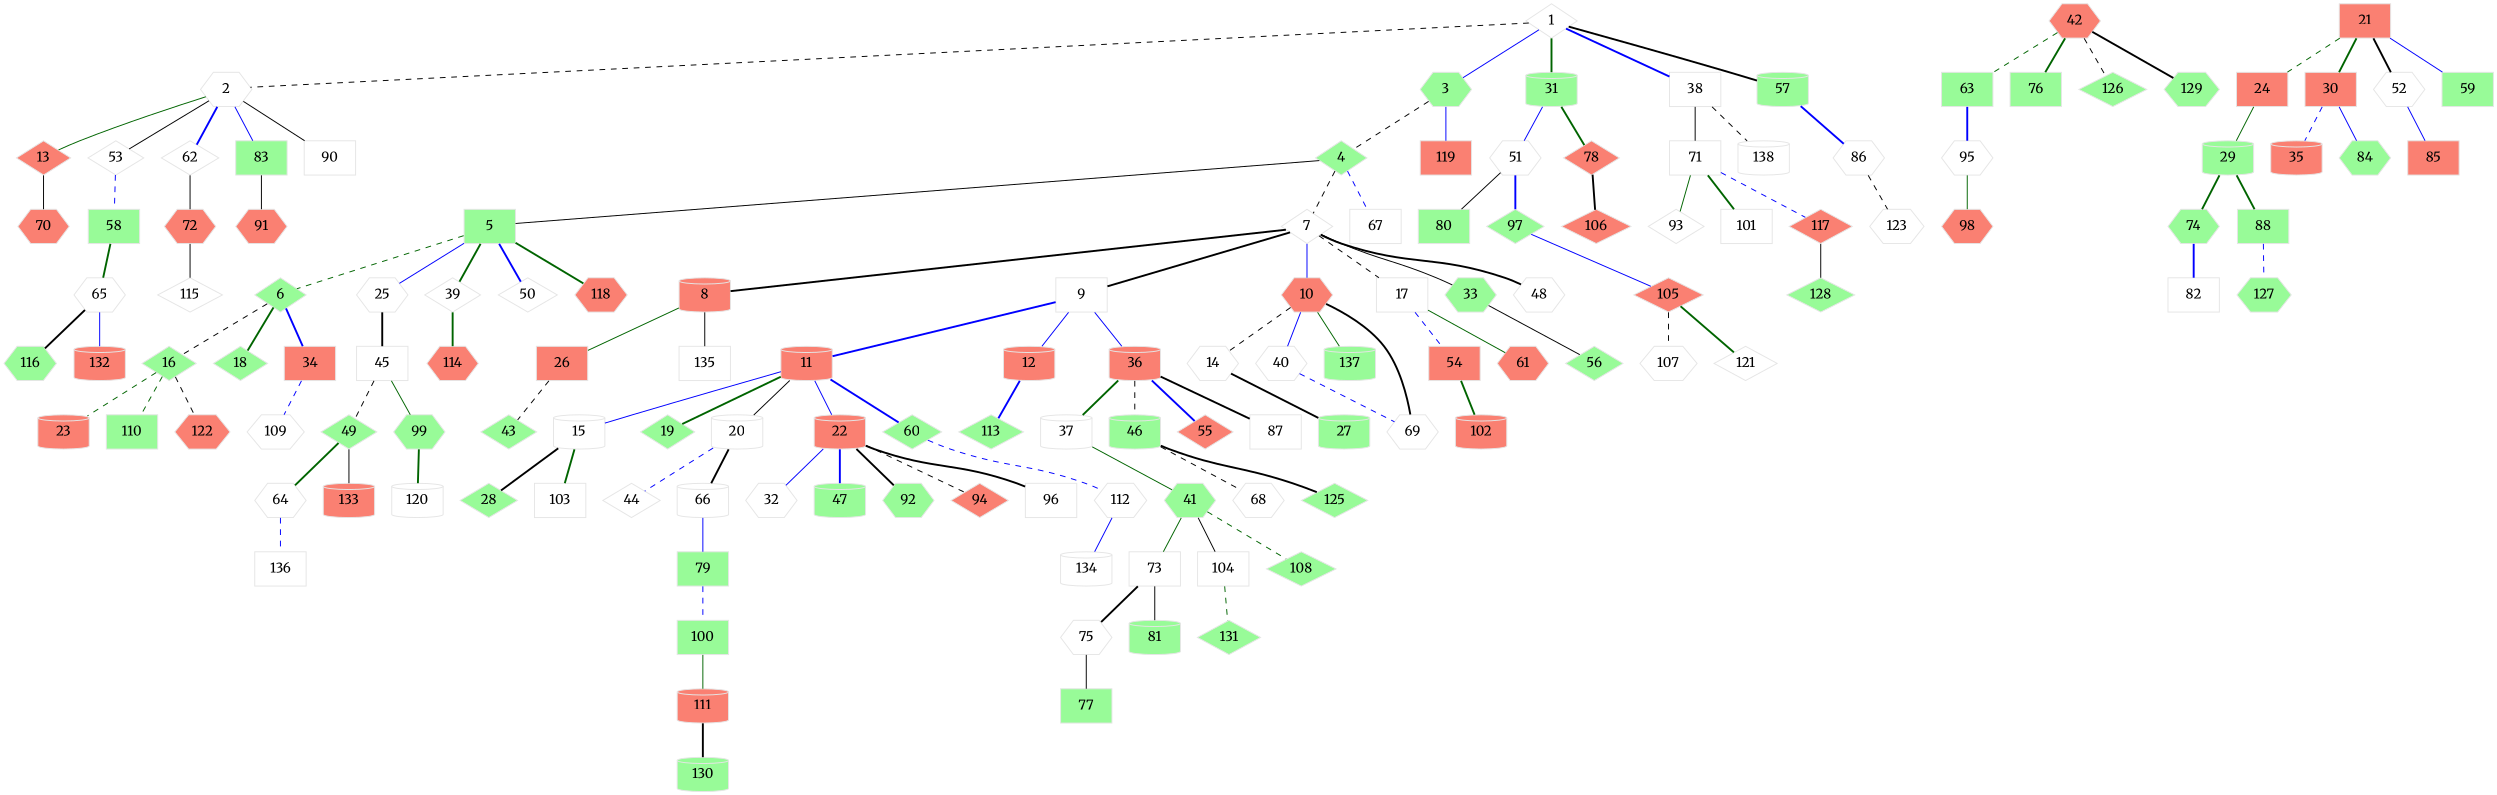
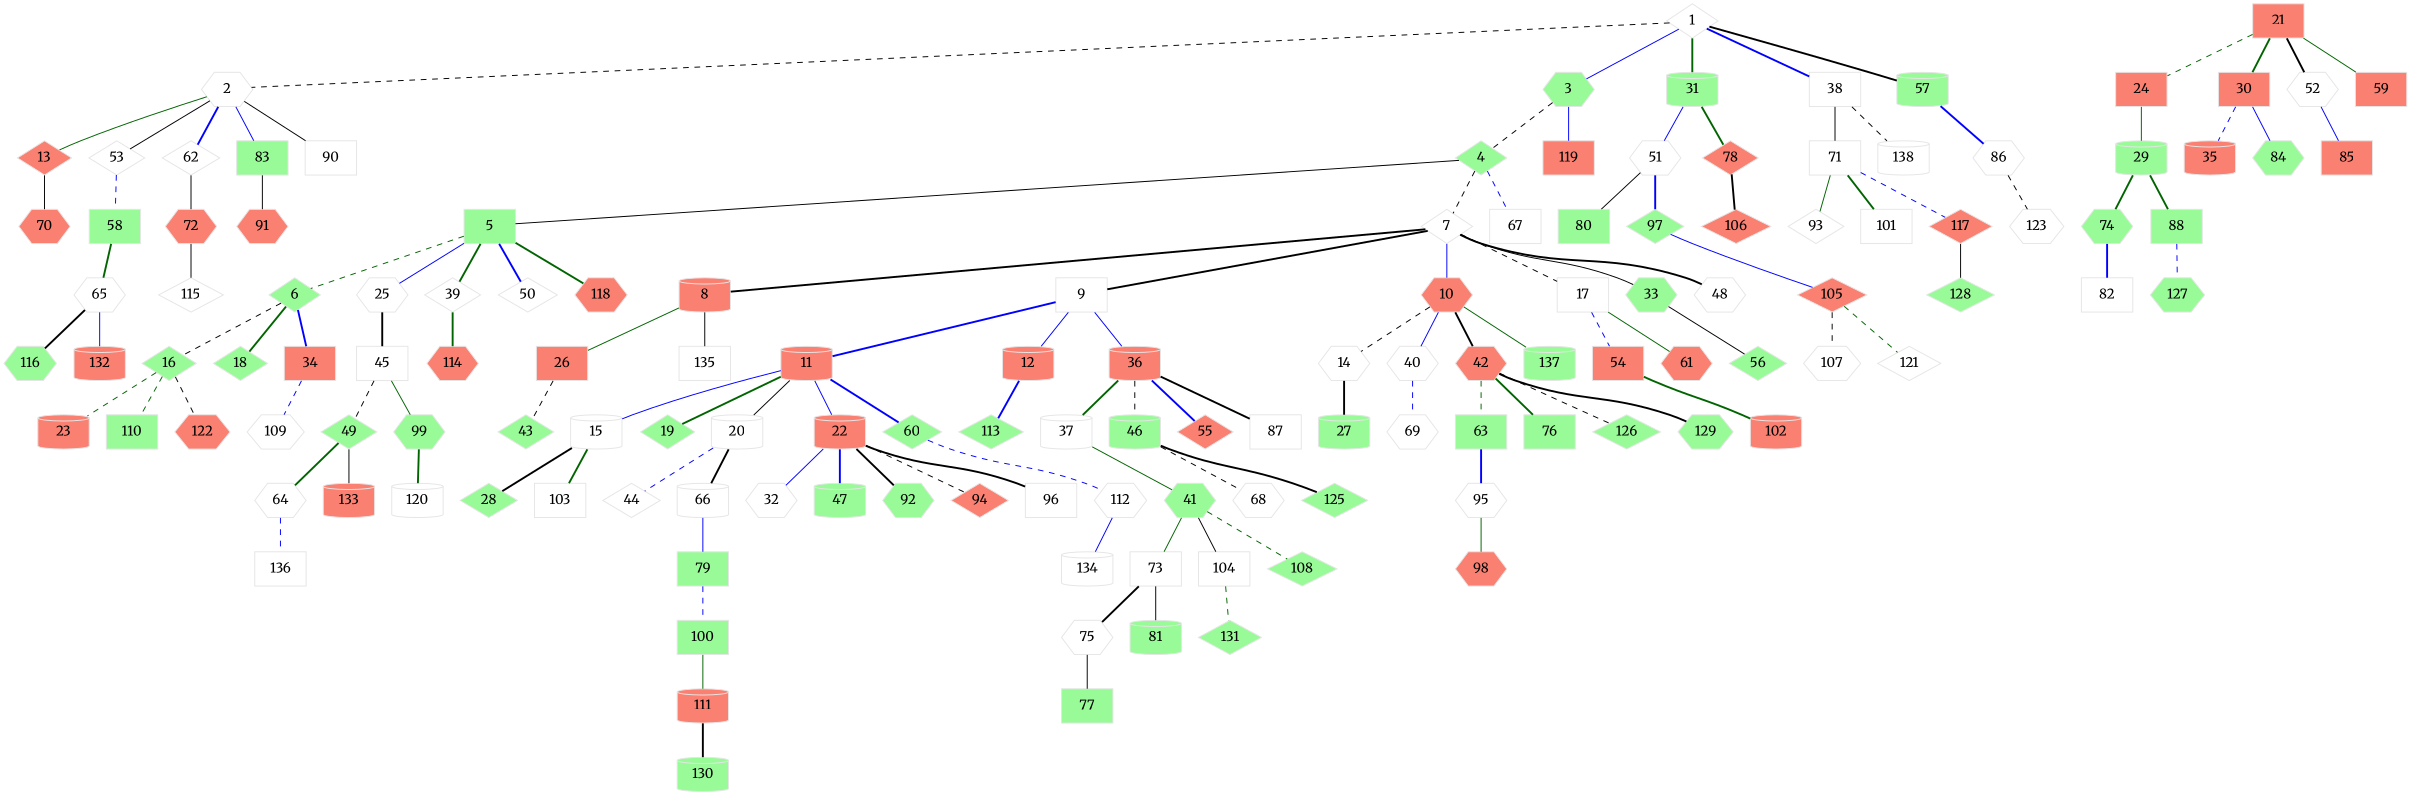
  graph {
    fontname=Merriweather
    node [color=gray90 fillcolor=white fontname=Merriweather shape=hexagon style=filled]
    edge [color=black fontname=Merriweather style=bold]
    1 [shape=diamond]
    2
    3 [fillcolor=palegreen]
    31 [fillcolor=palegreen shape=cylinder]
    38 [shape=box]
    57 [fillcolor=palegreen shape=cylinder]
    13 [fillcolor=salmon shape=diamond]
    53 [shape=diamond]
    62 [shape=diamond]
    83 [fillcolor=palegreen shape=box]
    90 [shape=box]
    4 [fillcolor=palegreen shape=diamond]
    119 [fillcolor=salmon shape=box]
    51
    78 [fillcolor=salmon shape=diamond]
    71 [shape=box]
    138 [shape=cylinder]
    86
    70 [fillcolor=salmon]
    58 [fillcolor=palegreen shape=box]
    72 [fillcolor=salmon]
    91 [fillcolor=salmon]
    5 [fillcolor=palegreen shape=box]
    7 [shape=diamond]
    67 [shape=box]
    6 [fillcolor=palegreen shape=diamond]
    25
    39 [shape=diamond]
    50 [shape=diamond]
    118 [fillcolor=salmon]
    8 [fillcolor=salmon shape=cylinder]
    9 [shape=box]
    10 [fillcolor=salmon]
    17 [shape=box]
    33 [fillcolor=palegreen]
    48
    16 [fillcolor=palegreen shape=diamond]
    18 [fillcolor=palegreen shape=diamond]
    34 [fillcolor=salmon shape=box]
    45 [shape=box]
    114 [fillcolor=salmon]
    23 [fillcolor=salmon shape=cylinder]
    110 [fillcolor=palegreen shape=box]
    122 [fillcolor=salmon]
    109
    26 [fillcolor=salmon shape=box]
    135 [shape=box]
    11 [fillcolor=salmon shape=cylinder]
    12 [fillcolor=salmon shape=cylinder]
    36 [fillcolor=salmon shape=cylinder]
    14
    40
    42 [fillcolor=salmon]
    137 [fillcolor=palegreen shape=cylinder]
    54 [fillcolor=salmon shape=box]
    61 [fillcolor=salmon]
    56 [fillcolor=palegreen shape=diamond]
    43 [fillcolor=palegreen shape=diamond]
    15 [shape=cylinder]
    19 [fillcolor=palegreen shape=diamond]
    20 [shape=cylinder]
    22 [fillcolor=salmon shape=cylinder]
    60 [fillcolor=palegreen shape=diamond]
    113 [fillcolor=palegreen shape=diamond]
    37 [shape=cylinder]
    46 [fillcolor=palegreen shape=cylinder]
    55 [fillcolor=salmon shape=diamond]
    87 [shape=box]
    27 [fillcolor=palegreen shape=cylinder]
    69
    63 [fillcolor=palegreen shape=box]
    76 [fillcolor=palegreen shape=box]
    126 [fillcolor=palegreen shape=diamond]
    129 [fillcolor=palegreen]
    28 [fillcolor=palegreen shape=diamond]
    103 [shape=box]
    44 [shape=diamond]
    66 [shape=cylinder]
    32
    47 [fillcolor=palegreen shape=cylinder]
    92 [fillcolor=palegreen]
    94 [fillcolor=salmon shape=diamond]
    96 [shape=box]
    112
    102 [fillcolor=salmon shape=cylinder]
    21 [fillcolor=salmon shape=box]
    24 [fillcolor=salmon shape=box]
    30 [fillcolor=salmon shape=box]
    52
-   59 [fillcolor=palegreen shape=box]
+   59 [fillcolor=salmon shape=box]
    79 [fillcolor=palegreen shape=box]
    29 [fillcolor=palegreen shape=cylinder]
    35 [fillcolor=salmon shape=cylinder]
    84 [fillcolor=palegreen]
    85 [fillcolor=salmon shape=box]
    74 [fillcolor=palegreen]
    88 [fillcolor=palegreen shape=box]
    49 [fillcolor=palegreen shape=diamond]
    99 [fillcolor=palegreen]
    82 [shape=box]
    127 [fillcolor=palegreen]
    80 [fillcolor=palegreen shape=box]
    97 [fillcolor=palegreen shape=diamond]
    106 [fillcolor=salmon shape=diamond]
    41 [fillcolor=palegreen]
    68
    125 [fillcolor=palegreen shape=diamond]
    73 [shape=box]
    104 [shape=box]
    108 [fillcolor=palegreen shape=diamond]
    93 [shape=diamond]
    101 [shape=box]
    117 [fillcolor=salmon shape=diamond]
    75
    81 [fillcolor=palegreen shape=cylinder]
    131 [fillcolor=palegreen shape=diamond]
    95
    64
    133 [fillcolor=salmon shape=cylinder]
    120 [shape=cylinder]
    136 [shape=box]
    105 [fillcolor=salmon shape=diamond]
    65
    123
    116 [fillcolor=palegreen]
    132 [fillcolor=salmon shape=cylinder]
    134 [shape=cylinder]
    115 [shape=diamond]
    98 [fillcolor=salmon]
    100 [fillcolor=palegreen shape=box]
    128 [fillcolor=palegreen shape=diamond]
    77 [fillcolor=palegreen shape=box]
    111 [fillcolor=salmon shape=cylinder]
    107
    121 [shape=diamond]
    130 [fillcolor=palegreen shape=cylinder]
    1 -- 2 [style=dashed]
    1 -- 3 [color=blue style=solid]
    1 -- 31 [color=darkgreen]
    1 -- 38 [color=blue]
    1 -- 57
    2 -- 13 [color=darkgreen style=solid]
    2 -- 53 [style=solid]
    2 -- 62 [color=blue]
    2 -- 83 [color=blue style=solid]
    2 -- 90 [style=solid]
    3 -- 4 [style=dashed]
    3 -- 119 [color=blue style=solid]
    31 -- 51 [color=blue style=solid]
    31 -- 78 [color=darkgreen]
    38 -- 71 [style=solid]
    38 -- 138 [style=dashed]
    57 -- 86 [color=blue]
    13 -- 70 [style=solid]
    53 -- 58 [color=blue style=dashed]
    62 -- 72 [style=solid]
    83 -- 91 [style=solid]
    4 -- 5 [style=solid]
    4 -- 7 [style=dashed]
    4 -- 67 [color=blue style=dashed]
    51 -- 80 [style=solid]
    51 -- 97 [color=blue]
    78 -- 106
    71 -- 93 [color=darkgreen style=solid]
    71 -- 101 [color=darkgreen]
    71 -- 117 [color=blue style=dashed]
    86 -- 123 [style=dashed]
    58 -- 65 [color=darkgreen]
    72 -- 115 [style=solid]
    5 -- 6 [color=darkgreen style=dashed]
    5 -- 25 [color=blue style=solid]
    5 -- 39 [color=darkgreen]
    5 -- 50 [color=blue]
    5 -- 118 [color=darkgreen]
    7 -- 8
    7 -- 9
    7 -- 10 [color=blue style=solid]
    7 -- 17 [style=dashed]
    7 -- 33 [style=solid]
    7 -- 48
    6 -- 16 [style=dashed]
    6 -- 18 [color=darkgreen]
    6 -- 34 [color=blue]
    25 -- 45
    39 -- 114 [color=darkgreen]
    8 -- 26 [color=darkgreen style=solid]
    8 -- 135 [style=solid]
    9 -- 11 [color=blue]
    9 -- 12 [color=blue style=solid]
    9 -- 36 [color=blue style=solid]
    10 -- 14 [style=dashed]
    10 -- 40 [color=blue style=solid]
-   10 -- 69
+   10 -- 42
    10 -- 137 [color=darkgreen style=solid]
    17 -- 54 [color=blue style=dashed]
    17 -- 61 [color=darkgreen style=solid]
    33 -- 56 [style=solid]
    16 -- 23 [color=darkgreen style=dashed]
    16 -- 110 [color=darkgreen style=dashed]
    16 -- 122 [style=dashed]
    34 -- 109 [color=blue style=dashed]
    45 -- 49 [style=dashed]
    45 -- 99 [color=darkgreen style=solid]
    26 -- 43 [style=dashed]
    11 -- 15 [color=blue style=solid]
    11 -- 19 [color=darkgreen]
    11 -- 20 [style=solid]
    11 -- 22 [color=blue style=solid]
    11 -- 60 [color=blue]
    12 -- 113 [color=blue]
    36 -- 37 [color=darkgreen]
    36 -- 46 [style=dashed]
    36 -- 55 [color=blue]
    36 -- 87
    14 -- 27
    40 -- 69 [color=blue style=dashed]
    42 -- 63 [color=darkgreen style=dashed]
    42 -- 76 [color=darkgreen]
    42 -- 126 [style=dashed]
    42 -- 129
    54 -- 102 [color=darkgreen]
    15 -- 28
    15 -- 103 [color=darkgreen]
    20 -- 44 [color=blue style=dashed]
    20 -- 66
    22 -- 32 [color=blue style=solid]
    22 -- 47 [color=blue]
    22 -- 92
    22 -- 94 [style=dashed]
    22 -- 96
    60 -- 112 [color=blue style=dashed]
    37 -- 41 [color=darkgreen style=solid]
    46 -- 68 [style=dashed]
    46 -- 125
    63 -- 95 [color=blue]
    66 -- 79 [color=blue style=solid]
    112 -- 134 [color=blue style=solid]
    21 -- 24 [color=darkgreen style=dashed]
    21 -- 30 [color=darkgreen]
    21 -- 52
-   21 -- 59 [color=blue style=solid]
+   21 -- 59 [color=darkgreen style=solid]
    24 -- 29 [color=darkgreen style=solid]
    30 -- 35 [color=blue style=dashed]
    30 -- 84 [color=blue style=solid]
    52 -- 85 [color=blue style=solid]
    79 -- 100 [color=blue style=dashed]
    29 -- 74 [color=darkgreen]
    29 -- 88 [color=darkgreen]
    74 -- 82 [color=blue]
    88 -- 127 [color=blue style=dashed]
    49 -- 64 [color=darkgreen]
    49 -- 133 [style=solid]
    99 -- 120 [color=darkgreen]
    97 -- 105 [color=blue style=solid]
    41 -- 73 [color=darkgreen style=solid]
    41 -- 104 [style=solid]
    41 -- 108 [color=darkgreen style=dashed]
    73 -- 75
    73 -- 81 [style=solid]
    104 -- 131 [color=darkgreen style=dashed]
    117 -- 128 [style=solid]
    75 -- 77 [style=solid]
    95 -- 98 [color=darkgreen style=solid]
    64 -- 136 [color=blue style=dashed]
    105 -- 107 [style=dashed]
-   105 -- 121 [color=darkgreen]
+   105 -- 121 [color=darkgreen style=dashed]
    65 -- 116
    65 -- 132 [color=blue style=solid]
    100 -- 111 [color=darkgreen style=solid]
    111 -- 130
  }
